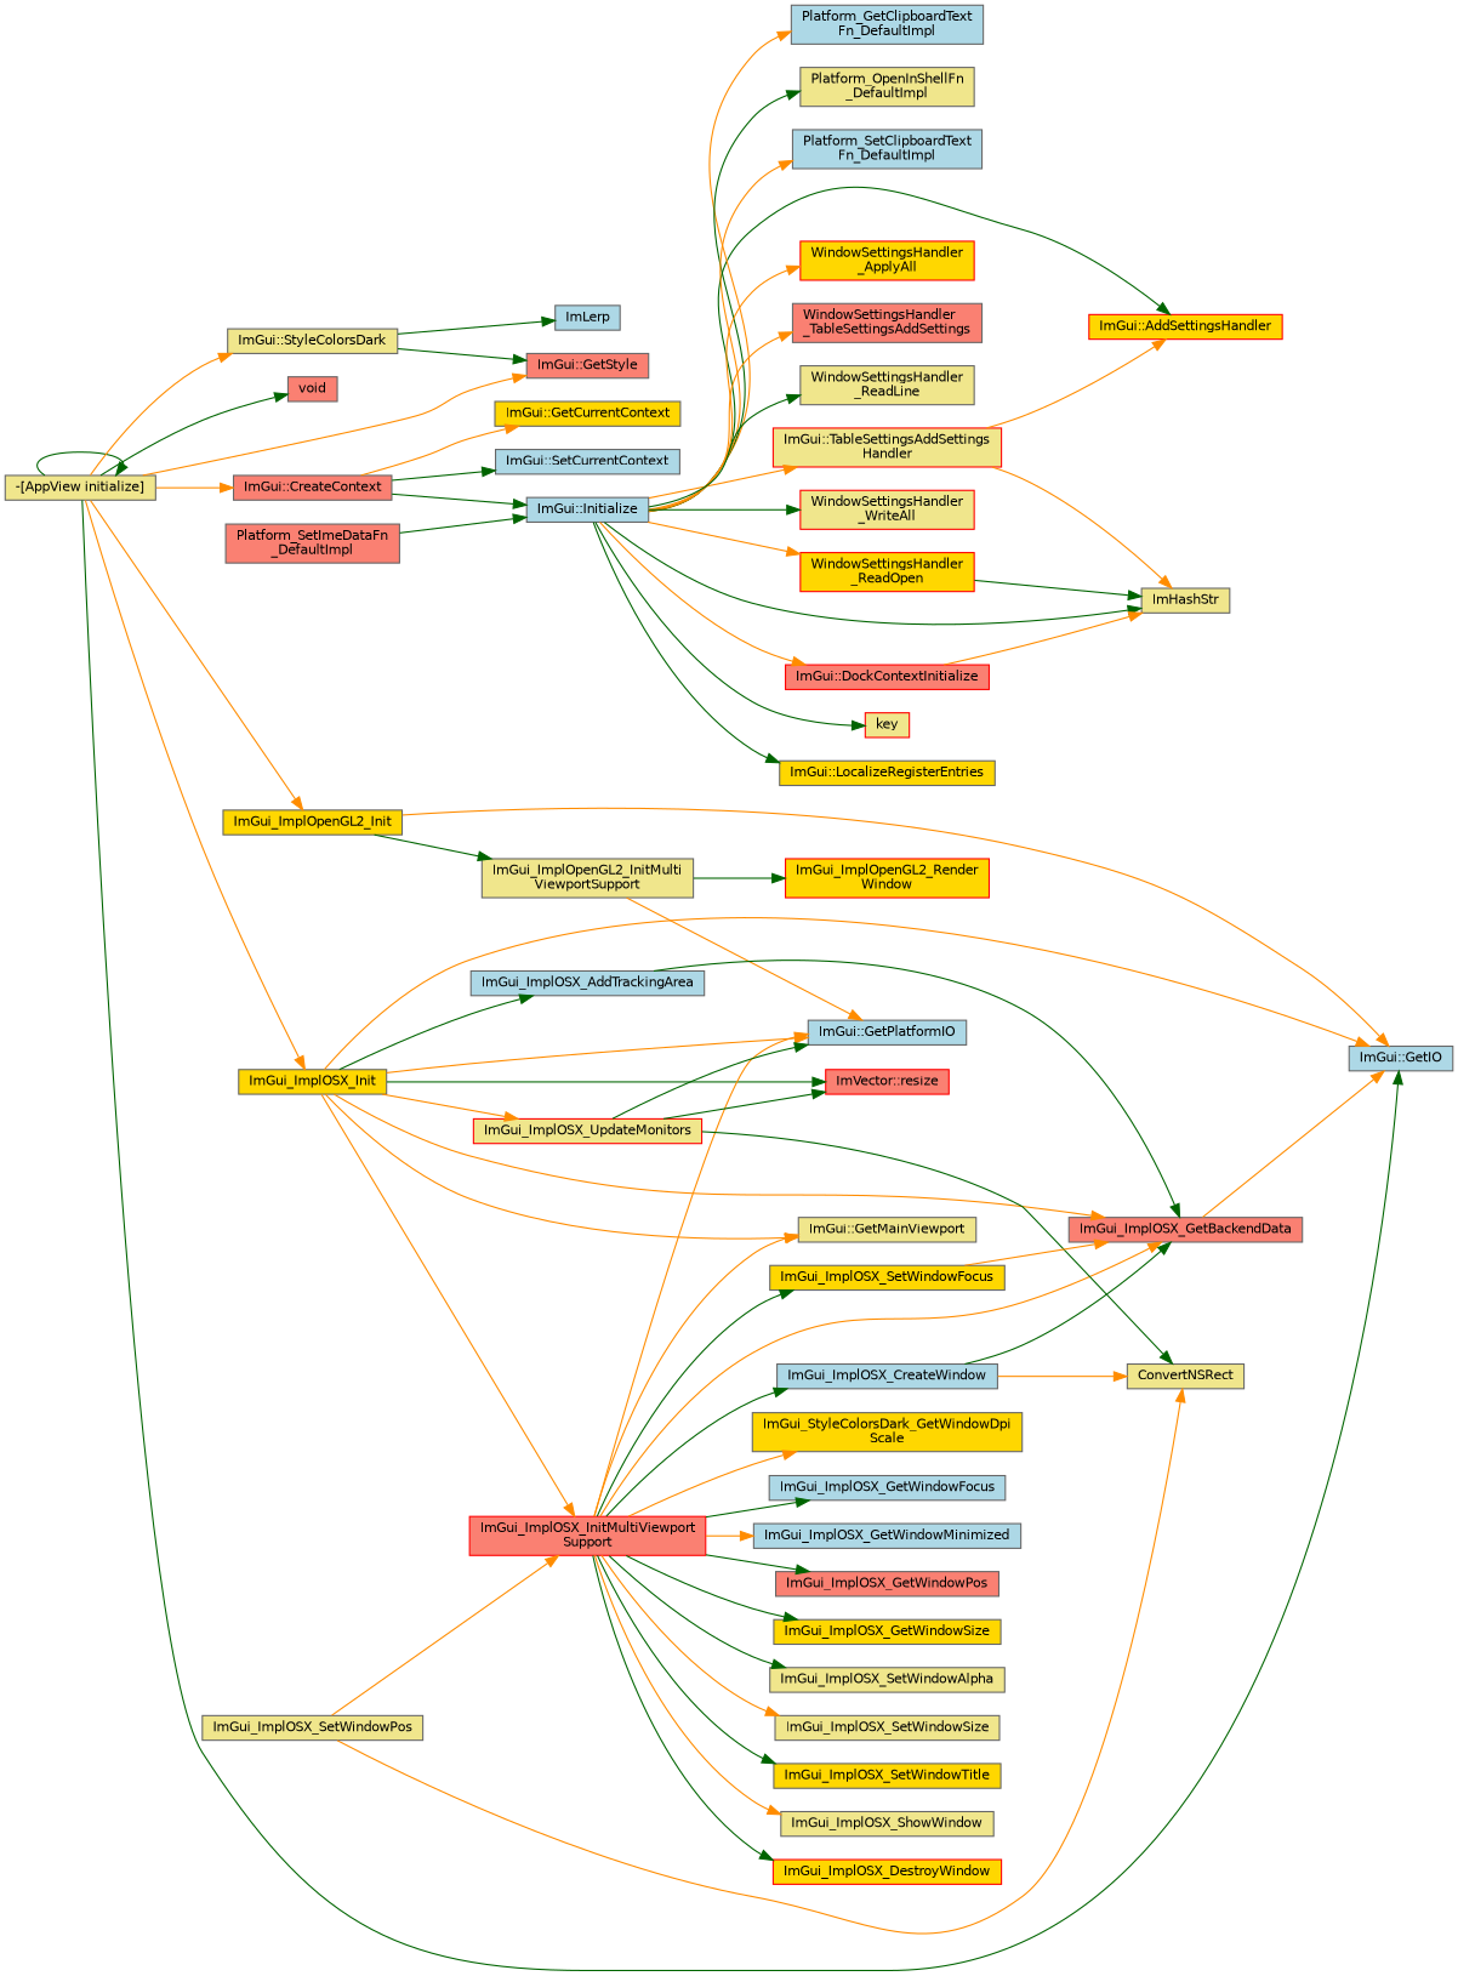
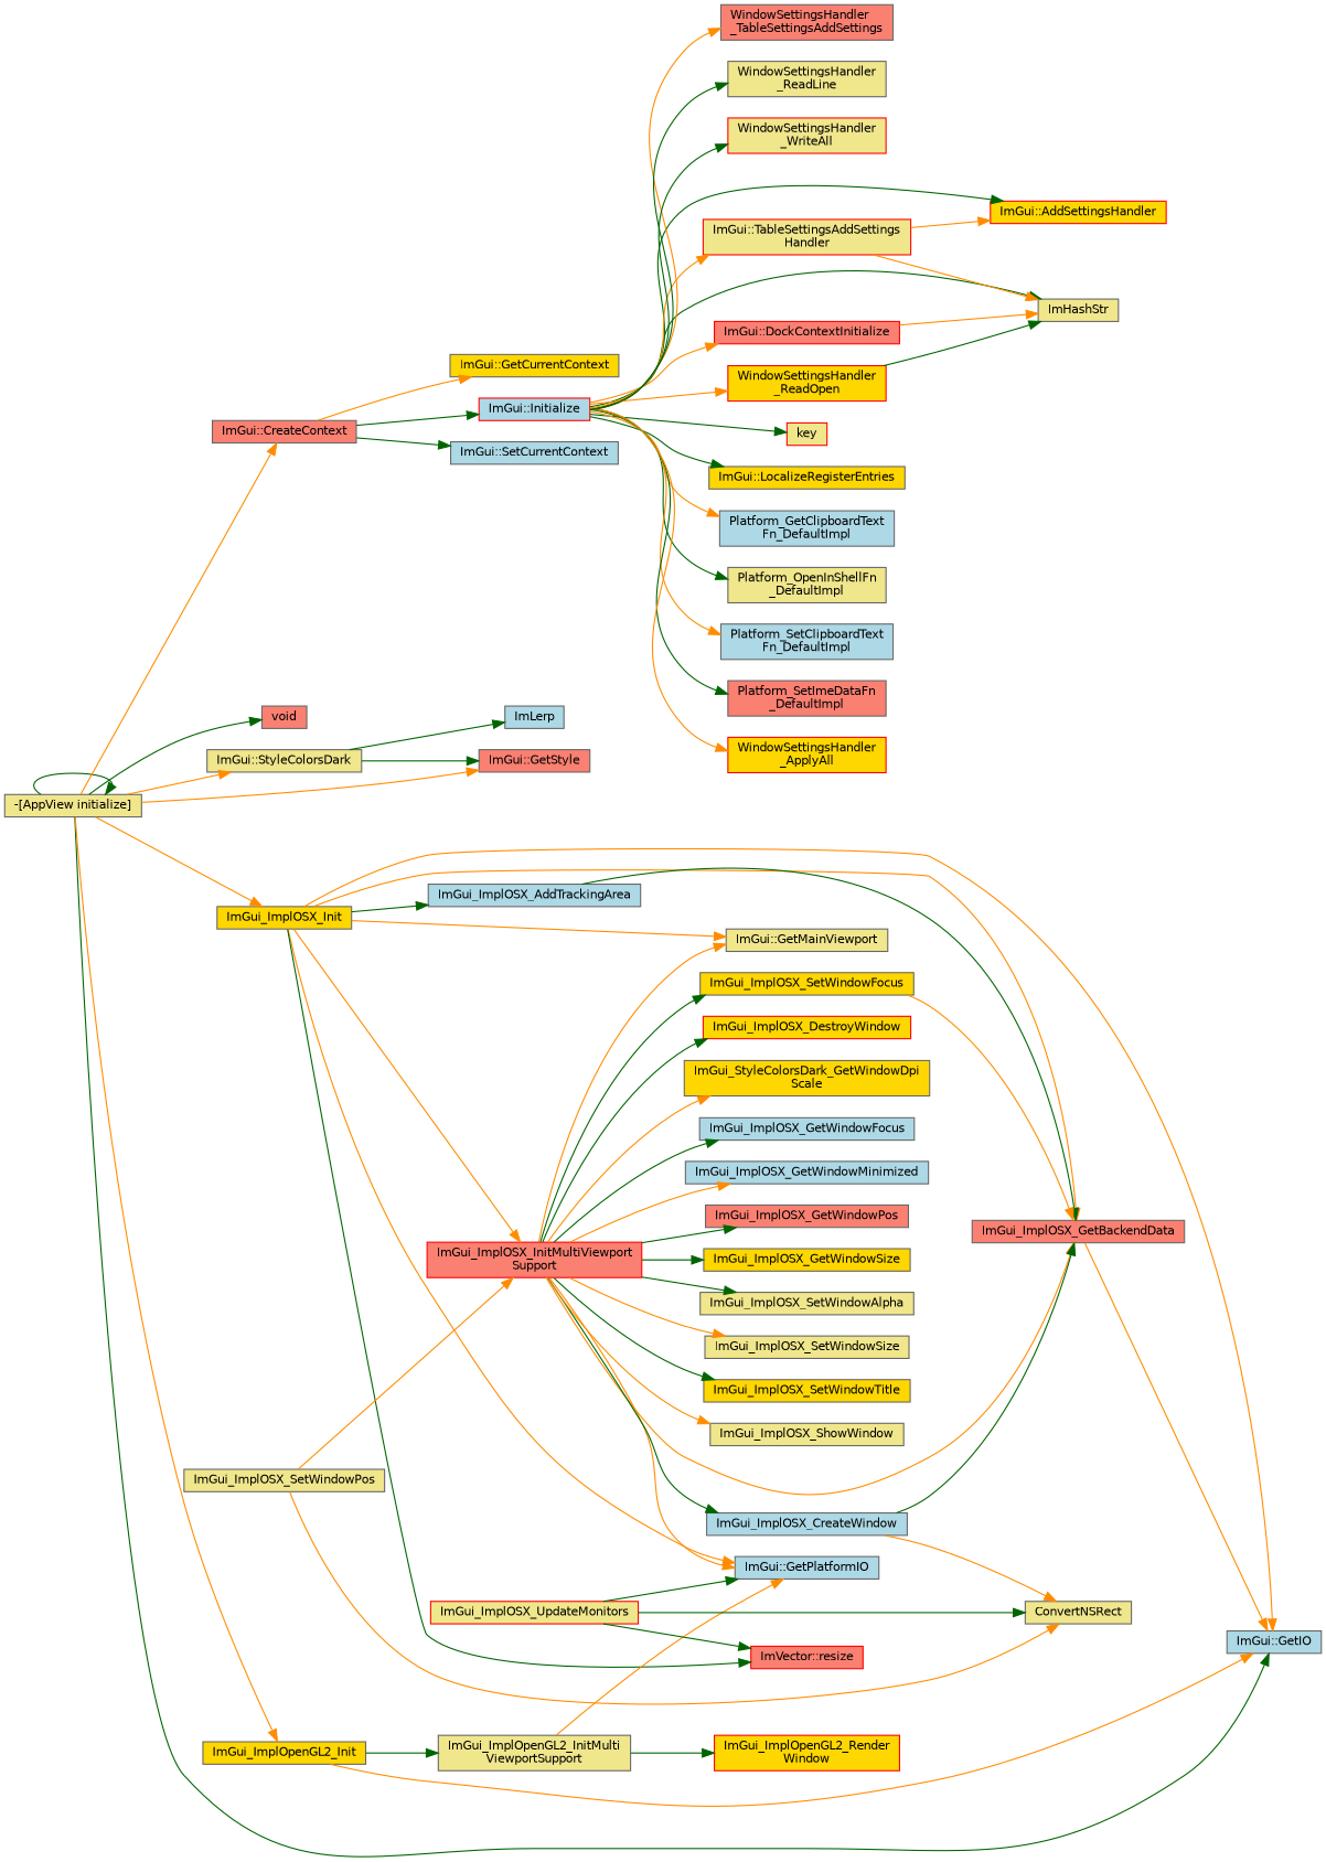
  digraph {
    rankdir=LR
    node [color=grey40 fillcolor=khaki fontname=Helvetica fontsize=10 shape=box style=filled]
    edge [color=darkorange fontname=Helvetica fontsize=10 labelfontname=Helvetica labelfontsize=10 style=solid]
    n1 [color=gray40 fontcolor=black height=0.2 label="-[AppView initialize]" width=0.4]
    n2 [fillcolor=salmon height=0.2 label="ImGui::CreateContext" width=0.4]
    n3 [fillcolor=lightblue height=0.2 label="ImGui::GetIO" width=0.4]
    n4 [fillcolor=salmon height=0.2 label="ImGui::GetStyle" width=0.4]
    n5 [fillcolor=gold height=0.2 label=ImGui_ImplOpenGL2_Init width=0.4]
    n6 [fillcolor=gold height=0.2 label=ImGui_ImplOSX_Init width=0.4]
    n7 [height=0.2 label="ImGui::StyleColorsDark" width=0.4]
    n8 [fillcolor=salmon height=0.2 label=void width=0.4]
    n9 [fillcolor=gold height=0.2 label="ImGui::GetCurrentContext" width=0.4]
-   n10 [fillcolor=lightblue height=0.2 label="ImGui::Initialize" width=0.4]
+   n10 [color=red fillcolor=lightblue height=0.2 label="ImGui::Initialize" width=0.4]
    n11 [fillcolor=lightblue height=0.2 label="ImGui::SetCurrentContext" width=0.4]
    n12 [height=0.2 label="ImGui_ImplOpenGL2_InitMulti\lViewportSupport" width=0.4]
    n13 [fillcolor=lightblue height=0.2 label="ImGui::GetPlatformIO" width=0.4]
    n14 [height=0.2 label="ImGui::GetMainViewport" width=0.4]
    n15 [fillcolor=lightblue height=0.2 label=ImGui_ImplOSX_AddTrackingArea width=0.4]
    n16 [fillcolor=salmon height=0.2 label=ImGui_ImplOSX_GetBackendData width=0.4]
    n17 [color=red fillcolor=salmon height=0.2 label="ImGui_ImplOSX_InitMultiViewport\lSupport" width=0.4]
    n18 [color=red height=0.2 label=ImGui_ImplOSX_UpdateMonitors width=0.4]
    n19 [color=red fillcolor=salmon height=0.2 label="ImVector::resize" width=0.4]
    n20 [fillcolor=lightblue height=0.2 label=ImLerp width=0.4]
    n21 [color=red fillcolor=gold height=0.2 label="ImGui::AddSettingsHandler" width=0.4]
    n22 [color=red fillcolor=salmon height=0.2 label="ImGui::DockContextInitialize" width=0.4]
    n23 [height=0.2 label=ImHashStr width=0.4]
    n24 [color=red height=0.2 label=key width=0.4]
    n25 [fillcolor=gold height=0.2 label="ImGui::LocalizeRegisterEntries" width=0.4]
    n26 [fillcolor=lightblue height=0.2 label="Platform_GetClipboardText\lFn_DefaultImpl" width=0.4]
    n27 [height=0.2 label="Platform_OpenInShellFn\l_DefaultImpl" width=0.4]
    n28 [fillcolor=lightblue height=0.2 label="Platform_SetClipboardText\lFn_DefaultImpl" width=0.4]
    n29 [fillcolor=salmon height=0.2 label="Platform_SetImeDataFn\l_DefaultImpl" width=0.4]
    n30 [color=red height=0.2 label="ImGui::TableSettingsAddSettings\lHandler" width=0.4]
    n31 [color=red fillcolor=gold height=0.2 label="WindowSettingsHandler\l_ApplyAll" width=0.4]
    n32 [fillcolor=salmon height=0.2 label="WindowSettingsHandler\l_TableSettingsAddSettings" width=0.4]
    n33 [height=0.2 label="WindowSettingsHandler\l_ReadLine" width=0.4]
    n34 [color=red fillcolor=gold height=0.2 label="WindowSettingsHandler\l_ReadOpen" width=0.4]
    n35 [color=red height=0.2 label="WindowSettingsHandler\l_WriteAll" width=0.4]
    n36 [color=red fillcolor=gold height=0.2 label="ImGui_ImplOpenGL2_Render\lWindow" width=0.4]
    n37 [fillcolor=lightblue height=0.2 label=ImGui_ImplOSX_CreateWindow width=0.4]
    n38 [color=red fillcolor=gold height=0.2 label=ImGui_ImplOSX_DestroyWindow width=0.4]
    n39 [fillcolor=gold height=0.2 label="ImGui_StyleColorsDark_GetWindowDpi\lScale" width=0.4]
    n40 [fillcolor=lightblue height=0.2 label=ImGui_ImplOSX_GetWindowFocus width=0.4]
    n41 [fillcolor=lightblue height=0.2 label=ImGui_ImplOSX_GetWindowMinimized width=0.4]
    n42 [fillcolor=salmon height=0.2 label=ImGui_ImplOSX_GetWindowPos width=0.4]
    n43 [fillcolor=gold height=0.2 label=ImGui_ImplOSX_GetWindowSize width=0.4]
    n44 [height=0.2 label=ImGui_ImplOSX_SetWindowAlpha width=0.4]
    n45 [fillcolor=gold height=0.2 label=ImGui_ImplOSX_SetWindowFocus width=0.4]
    n46 [height=0.2 label=ImGui_ImplOSX_SetWindowSize width=0.4]
    n47 [fillcolor=gold height=0.2 label=ImGui_ImplOSX_SetWindowTitle width=0.4]
    n48 [height=0.2 label=ImGui_ImplOSX_ShowWindow width=0.4]
    n49 [height=0.2 label=ConvertNSRect width=0.4]
    n50 [height=0.2 label=ImGui_ImplOSX_SetWindowPos width=0.4]
    n1 -> n1 [color=darkgreen]
    n1 -> n2
    n1 -> n3 [color=darkgreen]
    n1 -> n4
    n1 -> n5
    n1 -> n6
    n1 -> n7
    n1 -> n8 [color=darkgreen]
    n2 -> n9
    n2 -> n10 [color=darkgreen]
    n2 -> n11 [color=darkgreen]
    n5 -> n3
    n5 -> n12 [color=darkgreen]
    n6 -> n3
    n6 -> n13
    n6 -> n14
    n6 -> n15 [color=darkgreen]
    n6 -> n16
    n6 -> n17
-   n6 -> n18
    n6 -> n19 [color=darkgreen]
    n7 -> n4 [color=darkgreen]
    n7 -> n20 [color=darkgreen]
    n10 -> n21 [color=darkgreen]
    n10 -> n22
    n10 -> n23 [color=darkgreen]
    n10 -> n24 [color=darkgreen]
    n10 -> n25 [color=darkgreen]
    n10 -> n26
    n10 -> n27 [color=darkgreen]
    n10 -> n28
-   n29 -> n10 [color=darkgreen]
+   n10 -> n29 [color=darkgreen]
    n10 -> n30
    n10 -> n31
    n10 -> n32
    n10 -> n33 [color=darkgreen]
    n10 -> n34
    n10 -> n35 [color=darkgreen]
    n12 -> n13
    n12 -> n36 [color=darkgreen]
    n15 -> n16 [color=darkgreen]
    n16 -> n3
    n17 -> n13
    n17 -> n14
    n17 -> n16
    n17 -> n37 [color=darkgreen]
    n17 -> n38 [color=darkgreen]
    n17 -> n39
    n17 -> n40 [color=darkgreen]
    n17 -> n41
    n17 -> n42 [color=darkgreen]
    n17 -> n43 [color=darkgreen]
    n17 -> n44 [color=darkgreen]
    n17 -> n45 [color=darkgreen]
    n17 -> n46
    n17 -> n47 [color=darkgreen]
    n17 -> n48
    n18 -> n13 [color=darkgreen]
    n18 -> n19 [color=darkgreen]
    n18 -> n49 [color=darkgreen]
    n22 -> n23
    n30 -> n21
    n30 -> n23
    n34 -> n23 [color=darkgreen]
    n37 -> n16 [color=darkgreen]
    n37 -> n49
    n45 -> n16
    n50 -> n17
    n50 -> n49
  }
